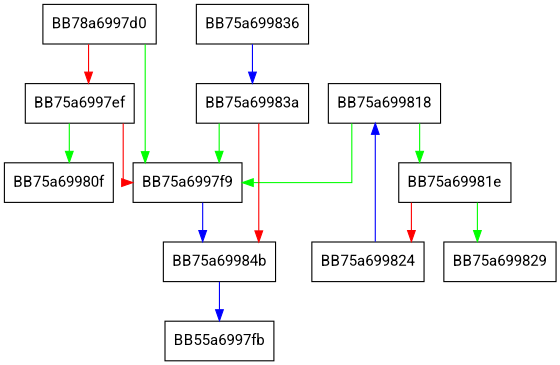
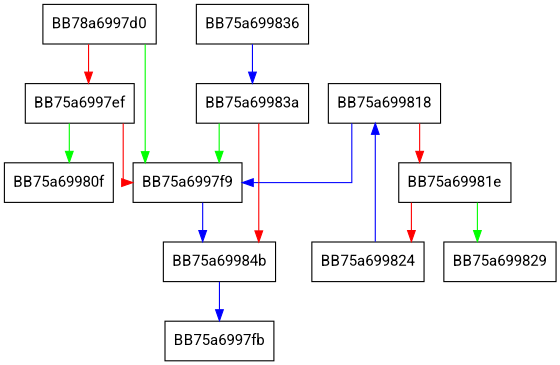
  digraph {
    fontname=Roboto
    splines=ortho
    node [fontname=Roboto shape=box]
    edge [color=green fontname=Roboto]
    n1 [label=BB78a6997d0]
    BB75a6997f9
    BB75a6997ef
    BB75a69984b
    BB75a69980f
    BB75a699818
    BB75a69981e
    BB75a699829
    BB75a699824
    BB75a69983a
    BB75a699836
-   BB75a6997fb [label=BB55a6997fb]
+   BB75a6997fb
    n1 -> BB75a6997f9
    n1 -> BB75a6997ef [color=red]
    BB75a6997f9 -> BB75a69984b [color=blue]
    BB75a6997ef -> BB75a6997f9 [color=red]
    BB75a6997ef -> BB75a69980f
    BB75a69984b -> BB75a6997fb [color=blue]
-   BB75a699818 -> BB75a6997f9
-   BB75a699818 -> BB75a69981e
+   BB75a699818 -> BB75a6997f9 [color=blue]
+   BB75a699818 -> BB75a69981e [color=red]
    BB75a69981e -> BB75a699829
    BB75a69981e -> BB75a699824 [color=red]
    BB75a699824 -> BB75a699818 [color=blue]
    BB75a69983a -> BB75a6997f9
    BB75a69983a -> BB75a69984b [color=red]
    BB75a699836 -> BB75a69983a [color=blue]
  }
